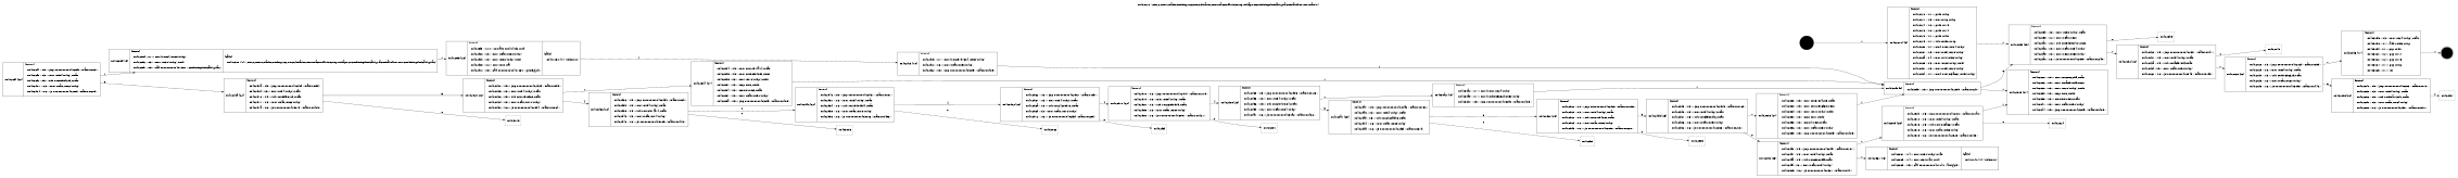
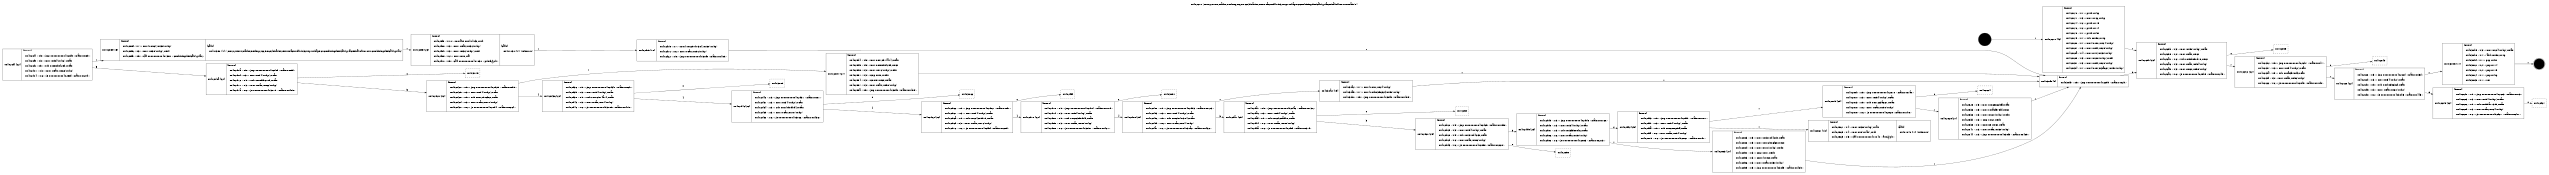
  digraph {
    label="0x402c70 (/mnt/c/Users/mathe/Desktop/tcc/POCII/binaries/extr_reactosdllwin32usp10shape.c_combining_lexical_Syriac_Final-ollvm.out::main(0))"
    labelloc=t
    rankdir=LR
    node [shape=record]
    Entry [fillcolor=black height=0.3 shape=circle style=filled width=0.3]
    n2 [label="{\n     0x402c70 [43]\l\n     | [instrs]\l\n     &nbsp;&nbsp;0x402c70 \<+1\>: push %rbp\l\n     &nbsp;&nbsp;0x402c71 \<+3\>: mov %rsp,%rbp\l\n     &nbsp;&nbsp;0x402c74 \<+2\>: push %r15\l\n     &nbsp;&nbsp;0x402c76 \<+2\>: push %r14\l\n     &nbsp;&nbsp;0x402c78 \<+1\>: push %rbx\l\n     &nbsp;&nbsp;0x402c79 \<+7\>: sub $0x98,%rsp\l\n     &nbsp;&nbsp;0x402c80 \<+7\>: movl $0x0,-0x24(%rbp)\l\n     &nbsp;&nbsp;0x402c87 \<+3\>: mov %edi,-0x28(%rbp)\l\n     &nbsp;&nbsp;0x402c8a \<+4\>: mov %rsi,-0x30(%rbp)\l\n     &nbsp;&nbsp;0x402c8e \<+3\>: mov -0x28(%rbp),%edi\l\n     &nbsp;&nbsp;0x402c91 \<+3\>: mov %edi,-0x20(%rbp)\l\n     &nbsp;&nbsp;0x402c94 \<+7\>: movl $0x72c3a667,-0x50(%rbp)\l\n  }"]
    n3 [label="{\n     0x402c9b [23]\l\n     | [instrs]\l\n     &nbsp;&nbsp;0x402c9b \<+3\>: mov -0x50(%rbp),%eax\l\n     &nbsp;&nbsp;0x402c9e \<+2\>: mov %eax,%ecx\l\n     &nbsp;&nbsp;0x402ca0 \<+6\>: sub $0x9d890d18,%ecx\l\n     &nbsp;&nbsp;0x402ca6 \<+3\>: mov %eax,-0x54(%rbp)\l\n     &nbsp;&nbsp;0x402ca9 \<+3\>: mov %ecx,-0x58(%rbp)\l\n     &nbsp;&nbsp;0x402cac \<+6\>: je 0000000000402eb9 \<main+0x249\>\l\n  }"]
    n4 [label="{\n     0x402eb9\l\n  }" style=dashed]
    n5 [label="{\n     0x402cb2 [22]\l\n     | [instrs]\l\n     &nbsp;&nbsp;0x402cb2 \<+5\>: jmp 0000000000402cb7 \<main+0x47\>\l\n     &nbsp;&nbsp;0x402cb7 \<+3\>: mov -0x54(%rbp),%eax\l\n     &nbsp;&nbsp;0x402cba \<+5\>: sub $0xacf97edf,%eax\l\n     &nbsp;&nbsp;0x402cbf \<+3\>: mov %eax,-0x5c(%rbp)\l\n     &nbsp;&nbsp;0x402cc2 \<+6\>: je 0000000000402e49 \<main+0x1d9\>\l\n  }"]
    n6 [label="{\n     0x402e49\l\n  }" style=dashed]
    n7 [label="{\n     0x402cc8 [22]\l\n     | [instrs]\l\n     &nbsp;&nbsp;0x402cc8 \<+5\>: jmp 0000000000402ccd \<main+0x5d\>\l\n     &nbsp;&nbsp;0x402ccd \<+3\>: mov -0x54(%rbp),%eax\l\n     &nbsp;&nbsp;0x402cd0 \<+5\>: sub $0xb035632f,%eax\l\n     &nbsp;&nbsp;0x402cd5 \<+3\>: mov %eax,-0x60(%rbp)\l\n     &nbsp;&nbsp;0x402cd8 \<+6\>: je 00000000004030b5 \<main+0x445\>\l\n  }"]
    n8 [label="{\n     0x4030b5 [17]\l\n     | [instrs]\l\n     &nbsp;&nbsp;0x4030b5 \<+3\>: mov -0x24(%rbp),%eax\l\n     &nbsp;&nbsp;0x4030b8 \<+7\>: add $0x98,%rsp\l\n     &nbsp;&nbsp;0x4030bf \<+1\>: pop %rbx\l\n     &nbsp;&nbsp;0x4030c0 \<+2\>: pop %r14\l\n     &nbsp;&nbsp;0x4030c2 \<+2\>: pop %r15\l\n     &nbsp;&nbsp;0x4030c4 \<+1\>: pop %rbp\l\n     &nbsp;&nbsp;0x4030c5 \<+1\>: ret\l\n  }"]
    n9 [label="{\n     0x402cde [22]\l\n     | [instrs]\l\n     &nbsp;&nbsp;0x402cde \<+5\>: jmp 0000000000402ce3 \<main+0x73\>\l\n     &nbsp;&nbsp;0x402ce3 \<+3\>: mov -0x54(%rbp),%eax\l\n     &nbsp;&nbsp;0x402ce6 \<+5\>: sub $0xb9a7130b,%eax\l\n     &nbsp;&nbsp;0x402ceb \<+3\>: mov %eax,-0x64(%rbp)\l\n     &nbsp;&nbsp;0x402cee \<+6\>: je 0000000000402f27 \<main+0x2b7\>\l\n  }"]
    Exit [fillcolor=black height=0.3 peripheries=2 shape=circle style=filled width=0.3]
    n11 [label="{\n     0x402f27\l\n  }" style=dashed]
    n12 [label="{\n     0x402f15 [18]\l\n     | [instrs]\l\n     &nbsp;&nbsp;0x402f15 \<+7\>: movl $0x297b7384,-0x50(%rbp)\l\n     &nbsp;&nbsp;0x402f1c \<+6\>: mov %eax,-0x9c(%rbp)\l\n     &nbsp;&nbsp;0x402f22 \<+5\>: jmp 00000000004030f9 \<main+0x489\>\l\n  }"]
    n13 [label="{\n     0x4030f9 [5]\l\n     | [instrs]\l\n     &nbsp;&nbsp;0x4030f9 \<+5\>: jmp 0000000000402c9b \<main+0x2b\>\l\n  }"]
    n14 [label="{\n     0x402cf4 [22]\l\n     | [instrs]\l\n     &nbsp;&nbsp;0x402cf4 \<+5\>: jmp 0000000000402cf9 \<main+0x89\>\l\n     &nbsp;&nbsp;0x402cf9 \<+3\>: mov -0x54(%rbp),%eax\l\n     &nbsp;&nbsp;0x402cfc \<+5\>: sub $0xe8de42eb,%eax\l\n     &nbsp;&nbsp;0x402d01 \<+3\>: mov %eax,-0x68(%rbp)\l\n     &nbsp;&nbsp;0x402d04 \<+6\>: je 0000000000402eef \<main+0x27f\>\l\n  }"]
    n15 [label="{\n     0x402eef [15]\l\n     | [instrs]\l\n     &nbsp;&nbsp;0x402eef \<+7\>: movl $0x64,-0x38(%rbp)\l\n     &nbsp;&nbsp;0x402ef6 \<+3\>: mov -0x38(%rbp),%edi\l\n     &nbsp;&nbsp;0x402ef9 \<+5\>: call 00000000004013e0 \<combining_lexical_Syriac\>\l\n     | [calls]\l\n     &nbsp;&nbsp;0x4013e0 \{1\} (/mnt/c/Users/mathe/Desktop/tcc/POCII/binaries/extr_reactosdllwin32usp10shape.c_combining_lexical_Syriac_Final-ollvm.out::combining_lexical_Syriac)\l\n  }"]
    n16 [label="{\n     0x402d0a [22]\l\n     | [instrs]\l\n     &nbsp;&nbsp;0x402d0a \<+5\>: jmp 0000000000402d0f \<main+0x9f\>\l\n     &nbsp;&nbsp;0x402d0f \<+3\>: mov -0x54(%rbp),%eax\l\n     &nbsp;&nbsp;0x402d12 \<+5\>: sub $0xebf9670b,%eax\l\n     &nbsp;&nbsp;0x402d17 \<+3\>: mov %eax,-0x6c(%rbp)\l\n     &nbsp;&nbsp;0x402d1a \<+6\>: je 0000000000403079 \<main+0x409\>\l\n  }"]
    n17 [label="{\n     0x402efe [23]\l\n     | [instrs]\l\n     &nbsp;&nbsp;0x402efe \<+10\>: movabs $0x4040f2,%rdi\l\n     &nbsp;&nbsp;0x402f08 \<+3\>: mov %eax,-0x3c(%rbp)\l\n     &nbsp;&nbsp;0x402f0b \<+3\>: mov -0x3c(%rbp),%esi\l\n     &nbsp;&nbsp;0x402f0e \<+2\>: mov $0x0,%al\l\n     &nbsp;&nbsp;0x402f10 \<+5\>: call 0000000000401030 \<printf@plt\>\l\n     | [calls]\l\n     &nbsp;&nbsp;0x401030 \{1\} (unknown)\l\n  }"]
    n18 [label="{\n     0x403079\l\n  }" style=dashed]
    n19 [label="{\n     0x402d20 [22]\l\n     | [instrs]\l\n     &nbsp;&nbsp;0x402d20 \<+5\>: jmp 0000000000402d25 \<main+0xb5\>\l\n     &nbsp;&nbsp;0x402d25 \<+3\>: mov -0x54(%rbp),%eax\l\n     &nbsp;&nbsp;0x402d28 \<+5\>: sub $0x12906f6e,%eax\l\n     &nbsp;&nbsp;0x402d2d \<+3\>: mov %eax,-0x70(%rbp)\l\n     &nbsp;&nbsp;0x402d30 \<+6\>: je 0000000000402ed4 \<main+0x264\>\l\n  }"]
    n20 [label="{\n     0x402ed4 [27]\l\n     | [instrs]\l\n     &nbsp;&nbsp;0x402ed4 \<+5\>: mov $0x12914a14,%eax\l\n     &nbsp;&nbsp;0x402ed9 \<+5\>: mov $0xe8de42eb,%ecx\l\n     &nbsp;&nbsp;0x402ede \<+3\>: mov -0x1c(%rbp),%edx\l\n     &nbsp;&nbsp;0x402ee1 \<+3\>: cmp $0x0,%edx\l\n     &nbsp;&nbsp;0x402ee4 \<+3\>: cmove %ecx,%eax\l\n     &nbsp;&nbsp;0x402ee7 \<+3\>: mov %eax,-0x50(%rbp)\l\n     &nbsp;&nbsp;0x402eea \<+5\>: jmp 00000000004030f9 \<main+0x489\>\l\n  }"]
    n21 [label="{\n     0x402d36 [22]\l\n     | [instrs]\l\n     &nbsp;&nbsp;0x402d36 \<+5\>: jmp 0000000000402d3b \<main+0xcb\>\l\n     &nbsp;&nbsp;0x402d3b \<+3\>: mov -0x54(%rbp),%eax\l\n     &nbsp;&nbsp;0x402d3e \<+5\>: sub $0x12914a14,%eax\l\n     &nbsp;&nbsp;0x402d43 \<+3\>: mov %eax,-0x74(%rbp)\l\n     &nbsp;&nbsp;0x402d46 \<+6\>: je 0000000000403085 \<main+0x415\>\l\n  }"]
    n22 [label="{\n     0x403085\l\n  }" style=dashed]
    n23 [label="{\n     0x402d4c [22]\l\n     | [instrs]\l\n     &nbsp;&nbsp;0x402d4c \<+5\>: jmp 0000000000402d51 \<main+0xe1\>\l\n     &nbsp;&nbsp;0x402d51 \<+3\>: mov -0x54(%rbp),%eax\l\n     &nbsp;&nbsp;0x402d54 \<+5\>: sub $0x1bd0dbd4,%eax\l\n     &nbsp;&nbsp;0x402d59 \<+3\>: mov %eax,-0x78(%rbp)\l\n     &nbsp;&nbsp;0x402d5c \<+6\>: je 00000000004030c6 \<main+0x456\>\l\n  }"]
    n24 [label="{\n     0x4030c6\l\n  }" style=dashed]
    n25 [label="{\n     0x402d62 [22]\l\n     | [instrs]\l\n     &nbsp;&nbsp;0x402d62 \<+5\>: jmp 0000000000402d67 \<main+0xf7\>\l\n     &nbsp;&nbsp;0x402d67 \<+3\>: mov -0x54(%rbp),%eax\l\n     &nbsp;&nbsp;0x402d6a \<+5\>: sub $0x24289d15,%eax\l\n     &nbsp;&nbsp;0x402d6f \<+3\>: mov %eax,-0x7c(%rbp)\l\n     &nbsp;&nbsp;0x402d72 \<+6\>: je 0000000000402f5f \<main+0x2ef\>\l\n  }"]
    n26 [label="{\n     0x402e24\l\n  }" style=dashed]
    n27 [label="{\n     0x402f5f\l\n  }" style=dashed]
    n28 [label="{\n     0x402d78 [22]\l\n     | [instrs]\l\n     &nbsp;&nbsp;0x402d78 \<+5\>: jmp 0000000000402d7d \<main+0x10d\>\l\n     &nbsp;&nbsp;0x402d7d \<+3\>: mov -0x54(%rbp),%eax\l\n     &nbsp;&nbsp;0x402d80 \<+5\>: sub $0x265d0ddd,%eax\l\n     &nbsp;&nbsp;0x402d85 \<+3\>: mov %eax,-0x80(%rbp)\l\n     &nbsp;&nbsp;0x402d88 \<+6\>: je 0000000000403091 \<main+0x421\>\l\n  }"]
    n29 [label="{\n     0x402e2e [27]\l\n     | [instrs]\l\n     &nbsp;&nbsp;0x402e2e \<+5\>: mov $0x6e8629ff,%eax\l\n     &nbsp;&nbsp;0x402e33 \<+5\>: mov $0xacf97edf,%ecx\l\n     &nbsp;&nbsp;0x402e38 \<+3\>: mov -0x20(%rbp),%edx\l\n     &nbsp;&nbsp;0x402e3b \<+3\>: cmp $0x2,%edx\l\n     &nbsp;&nbsp;0x402e3e \<+3\>: cmovne %ecx,%eax\l\n     &nbsp;&nbsp;0x402e41 \<+3\>: mov %eax,-0x50(%rbp)\l\n     &nbsp;&nbsp;0x402e44 \<+5\>: jmp 00000000004030f9 \<main+0x489\>\l\n  }"]
    n30 [label="{\n     0x403091\l\n  }" style=dashed]
    n31 [label="{\n     0x402d8e [25]\l\n     | [instrs]\l\n     &nbsp;&nbsp;0x402d8e \<+5\>: jmp 0000000000402d93 \<main+0x123\>\l\n     &nbsp;&nbsp;0x402d93 \<+3\>: mov -0x54(%rbp),%eax\l\n     &nbsp;&nbsp;0x402d96 \<+5\>: sub $0x297b7384,%eax\l\n     &nbsp;&nbsp;0x402d9b \<+6\>: mov %eax,-0x84(%rbp)\l\n     &nbsp;&nbsp;0x402da1 \<+6\>: je 00000000004030a2 \<main+0x432\>\l\n  }"]
    n32 [label="{\n     0x402e0b [25]\l\n     | [instrs]\l\n     &nbsp;&nbsp;0x402e0b \<+5\>: jmp 0000000000402e10 \<main+0x1a0\>\l\n     &nbsp;&nbsp;0x402e10 \<+3\>: mov -0x54(%rbp),%eax\l\n     &nbsp;&nbsp;0x402e13 \<+5\>: sub $0x72c3a667,%eax\l\n     &nbsp;&nbsp;0x402e18 \<+6\>: mov %eax,-0x98(%rbp)\l\n     &nbsp;&nbsp;0x402e1e \<+6\>: je 0000000000402e2e \<main+0x1be\>\l\n  }"]
    n33 [label="{\n     0x4030a2 [19]\l\n     | [instrs]\l\n     &nbsp;&nbsp;0x4030a2 \<+7\>: movl $0x0,-0x24(%rbp)\l\n     &nbsp;&nbsp;0x4030a9 \<+7\>: movl $0xb035632f,-0x50(%rbp)\l\n     &nbsp;&nbsp;0x4030b0 \<+5\>: jmp 00000000004030f9 \<main+0x489\>\l\n  }"]
    n34 [label="{\n     0x402da7 [25]\l\n     | [instrs]\l\n     &nbsp;&nbsp;0x402da7 \<+5\>: jmp 0000000000402dac \<main+0x13c\>\l\n     &nbsp;&nbsp;0x402dac \<+3\>: mov -0x54(%rbp),%eax\l\n     &nbsp;&nbsp;0x402daf \<+5\>: sub $0x2b2eadbe,%eax\l\n     &nbsp;&nbsp;0x402db4 \<+6\>: mov %eax,-0x88(%rbp)\l\n     &nbsp;&nbsp;0x402dba \<+6\>: je 0000000000402fef \<main+0x37f\>\l\n  }"]
    n35 [label="{\n     0x402e61 [13]\l\n     | [instrs]\l\n     &nbsp;&nbsp;0x402e61 \<+4\>: mov -0x30(%rbp),%rax\l\n     &nbsp;&nbsp;0x402e65 \<+4\>: mov 0x8(%rax),%rdi\l\n     &nbsp;&nbsp;0x402e69 \<+5\>: call 0000000000401040 \<atoi@plt\>\l\n     | [calls]\l\n     &nbsp;&nbsp;0x401040 \{1\} (unknown)\l\n  }"]
    n36 [label="{\n     0x402fef\l\n  }" style=dashed]
    n37 [label="{\n     0x402dc0 [25]\l\n     | [instrs]\l\n     &nbsp;&nbsp;0x402dc0 \<+5\>: jmp 0000000000402dc5 \<main+0x155\>\l\n     &nbsp;&nbsp;0x402dc5 \<+3\>: mov -0x54(%rbp),%eax\l\n     &nbsp;&nbsp;0x402dc8 \<+5\>: sub $0x318d42c9,%eax\l\n     &nbsp;&nbsp;0x402dcd \<+6\>: mov %eax,-0x8c(%rbp)\l\n     &nbsp;&nbsp;0x402dd3 \<+6\>: je 0000000000402e9e \<main+0x22e\>\l\n  }"]
    n38 [label="{\n     0x402df2 [25]\l\n     | [instrs]\l\n     &nbsp;&nbsp;0x402df2 \<+5\>: jmp 0000000000402df7 \<main+0x187\>\l\n     &nbsp;&nbsp;0x402df7 \<+3\>: mov -0x54(%rbp),%eax\l\n     &nbsp;&nbsp;0x402dfa \<+5\>: sub $0x6e8629ff,%eax\l\n     &nbsp;&nbsp;0x402dff \<+6\>: mov %eax,-0x94(%rbp)\l\n     &nbsp;&nbsp;0x402e05 \<+6\>: je 0000000000402e61 \<main+0x1f1\>\l\n  }"]
    n39 [label="{\n     0x402dd9 [25]\l\n     | [instrs]\l\n     &nbsp;&nbsp;0x402dd9 \<+5\>: jmp 0000000000402dde \<main+0x16e\>\l\n     &nbsp;&nbsp;0x402dde \<+3\>: mov -0x54(%rbp),%eax\l\n     &nbsp;&nbsp;0x402de1 \<+5\>: sub $0x3f950e46,%eax\l\n     &nbsp;&nbsp;0x402de6 \<+6\>: mov %eax,-0x90(%rbp)\l\n     &nbsp;&nbsp;0x402dec \<+6\>: je 0000000000402e83 \<main+0x213\>\l\n  }"]
    n40 [label="{\n     0x402e9e\l\n  }" style=dashed]
    n41 [label="{\n     0x402e83 [27]\l\n     | [instrs]\l\n     &nbsp;&nbsp;0x402e83 \<+5\>: mov $0x318d42c9,%eax\l\n     &nbsp;&nbsp;0x402e88 \<+5\>: mov $0x12906f6e,%ecx\l\n     &nbsp;&nbsp;0x402e8d \<+3\>: mov -0x1c(%rbp),%edx\l\n     &nbsp;&nbsp;0x402e90 \<+3\>: cmp $0x1,%edx\l\n     &nbsp;&nbsp;0x402e93 \<+3\>: cmovl %ecx,%eax\l\n     &nbsp;&nbsp;0x402e96 \<+3\>: mov %eax,-0x50(%rbp)\l\n     &nbsp;&nbsp;0x402e99 \<+5\>: jmp 00000000004030f9 \<main+0x489\>\l\n  }"]
    Entry -> n2 [label=" 1"]
    n2 -> n3 [label=" 1"]
    n3 -> n4 [label=" 0"]
    n3 -> n5 [label=" 7"]
    n5 -> n6 [label=" 0"]
    n5 -> n7 [label=" 7"]
    n7 -> n8 [label=" 1"]
    n7 -> n9 [label=" 6"]
    n8 -> Exit [label=" 1"]
    n9 -> n11 [label=" 0"]
    n12 -> n13 [label=" 1"]
    n13 -> n3 [label=" 6"]
    n14 -> n15 [label=" 1"]
    n14 -> n16 [label=" 5"]
    n15 -> n17 [label=" 1"]
    n16 -> n18 [label=" 0"]
    n16 -> n19 [label=" 5"]
    n17 -> n12 [label=" 1"]
    n19 -> n20 [label=" 1"]
    n19 -> n21 [label=" 4"]
    n20 -> n13 [label=" 1"]
    n21 -> n22 [label=" 0"]
    n21 -> n23 [label=" 4"]
    n23 -> n24 [label=" 0"]
    n23 -> n25 [label=" 4"]
    n25 -> n27 [label=" 0"]
    n25 -> n28 [label=" 4"]
    n28 -> n30 [label=" 0"]
    n28 -> n31 [label=" 4"]
-   n13 -> n29 [label=" 1"]
+   n29 -> n13 [label=" 1"]
    n31 -> n33 [label=" 1"]
    n31 -> n34 [label=" 3"]
    n32 -> n26 [label=" 0"]
    n32 -> n29 [label=" 1"]
    n33 -> n13 [label=" 1"]
    n34 -> n36 [label=" 0"]
    n34 -> n37 [label=" 3"]
    n37 -> n39 [label=" 3"]
    n37 -> n40 [label=" 0"]
    n38 -> n32 [label=" 1"]
    n38 -> n35 [label=" 1"]
    n39 -> n38 [label=" 2"]
    n39 -> n41 [label=" 1"]
    n41 -> n13 [label=" 1"]
  }
